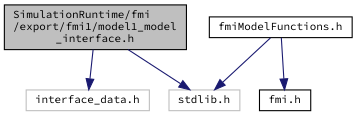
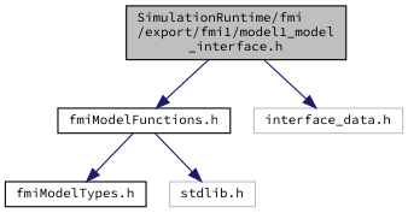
  digraph {
    fontname="Source Code Pro"
    node [color=black fillcolor=white fontname="Source Code Pro" fontsize=10 shape=record style=filled]
    edge [color=midnightblue fontname="Source Code Pro" fontsize=10 labelfontname=Helvetica labelfontsize=10 style=solid]
    n1 [fillcolor=grey75 fontcolor=black height=0.2 label="SimulationRuntime/fmi\l/export/fmi1/model1_model\l_interface.h" width=0.4]
    n2 [height=0.2 label="fmiModelFunctions.h" width=0.4]
    n3 [color=grey75 height=0.2 label="interface_data.h" width=0.4]
-   n4 [height=0.2 label="fmi.h" width=0.4]
+   n4 [height=0.2 label="fmiModelTypes.h" width=0.4]
    n5 [color=grey75 height=0.2 label="stdlib.h" width=0.4]
-   n1 -> n5
+   n1 -> n2
    n1 -> n3
    n2 -> n4
    n2 -> n5
  }
